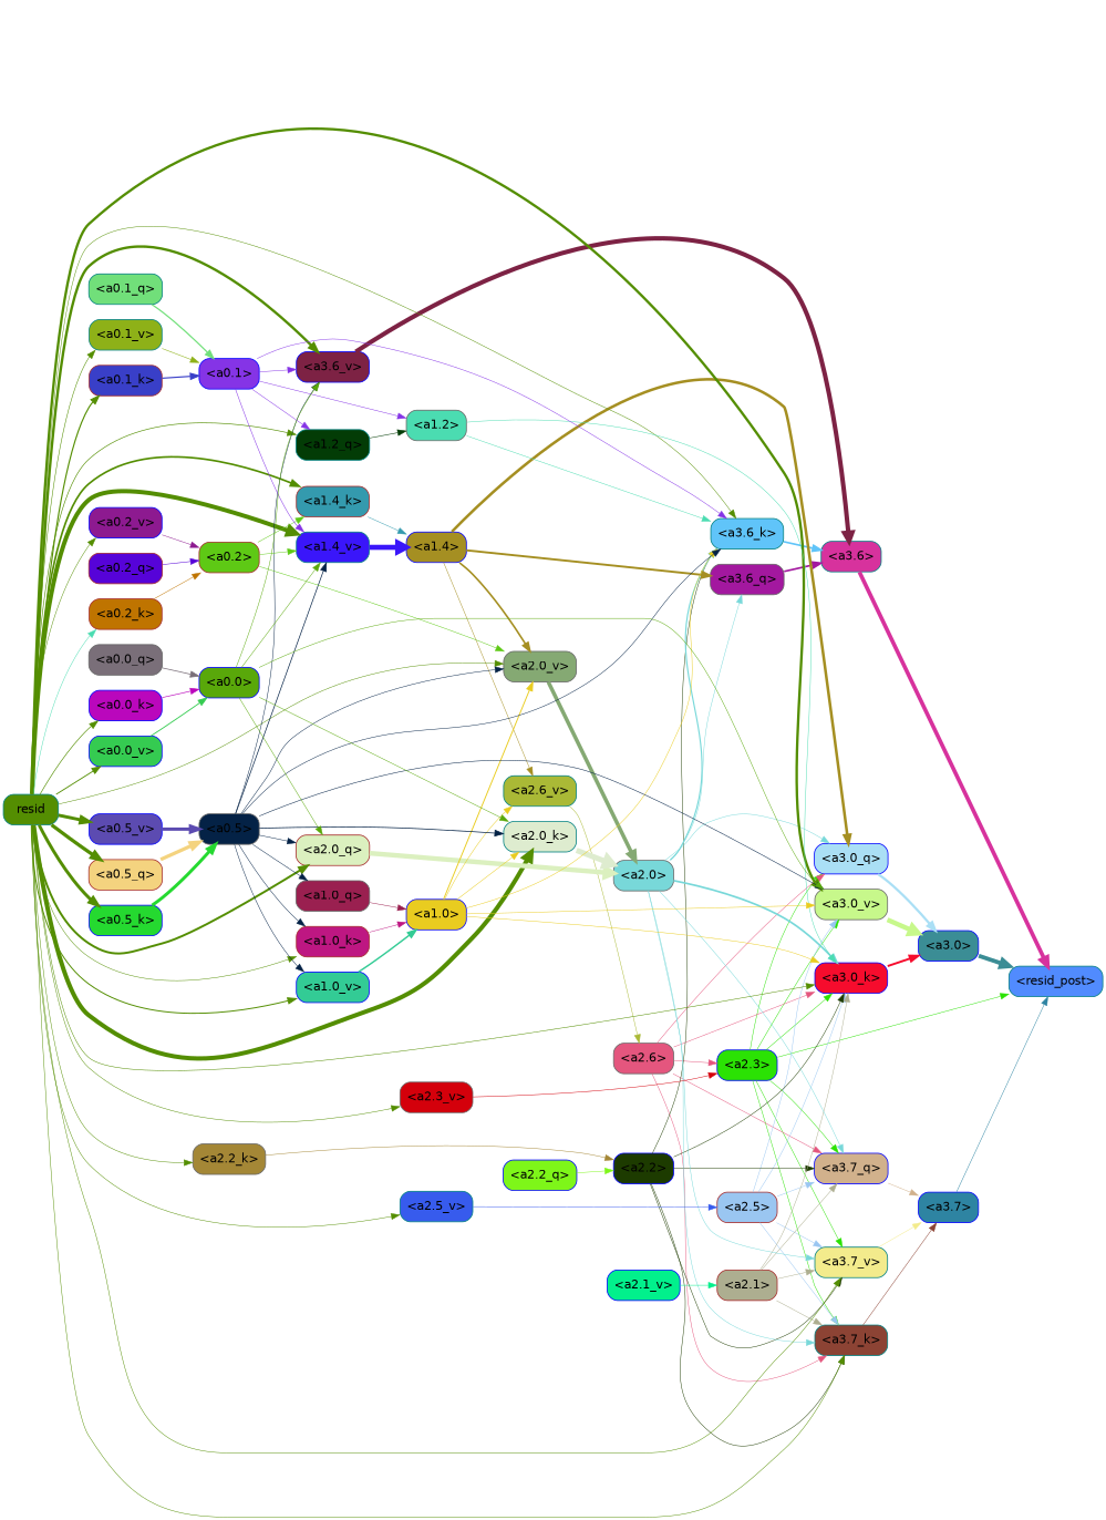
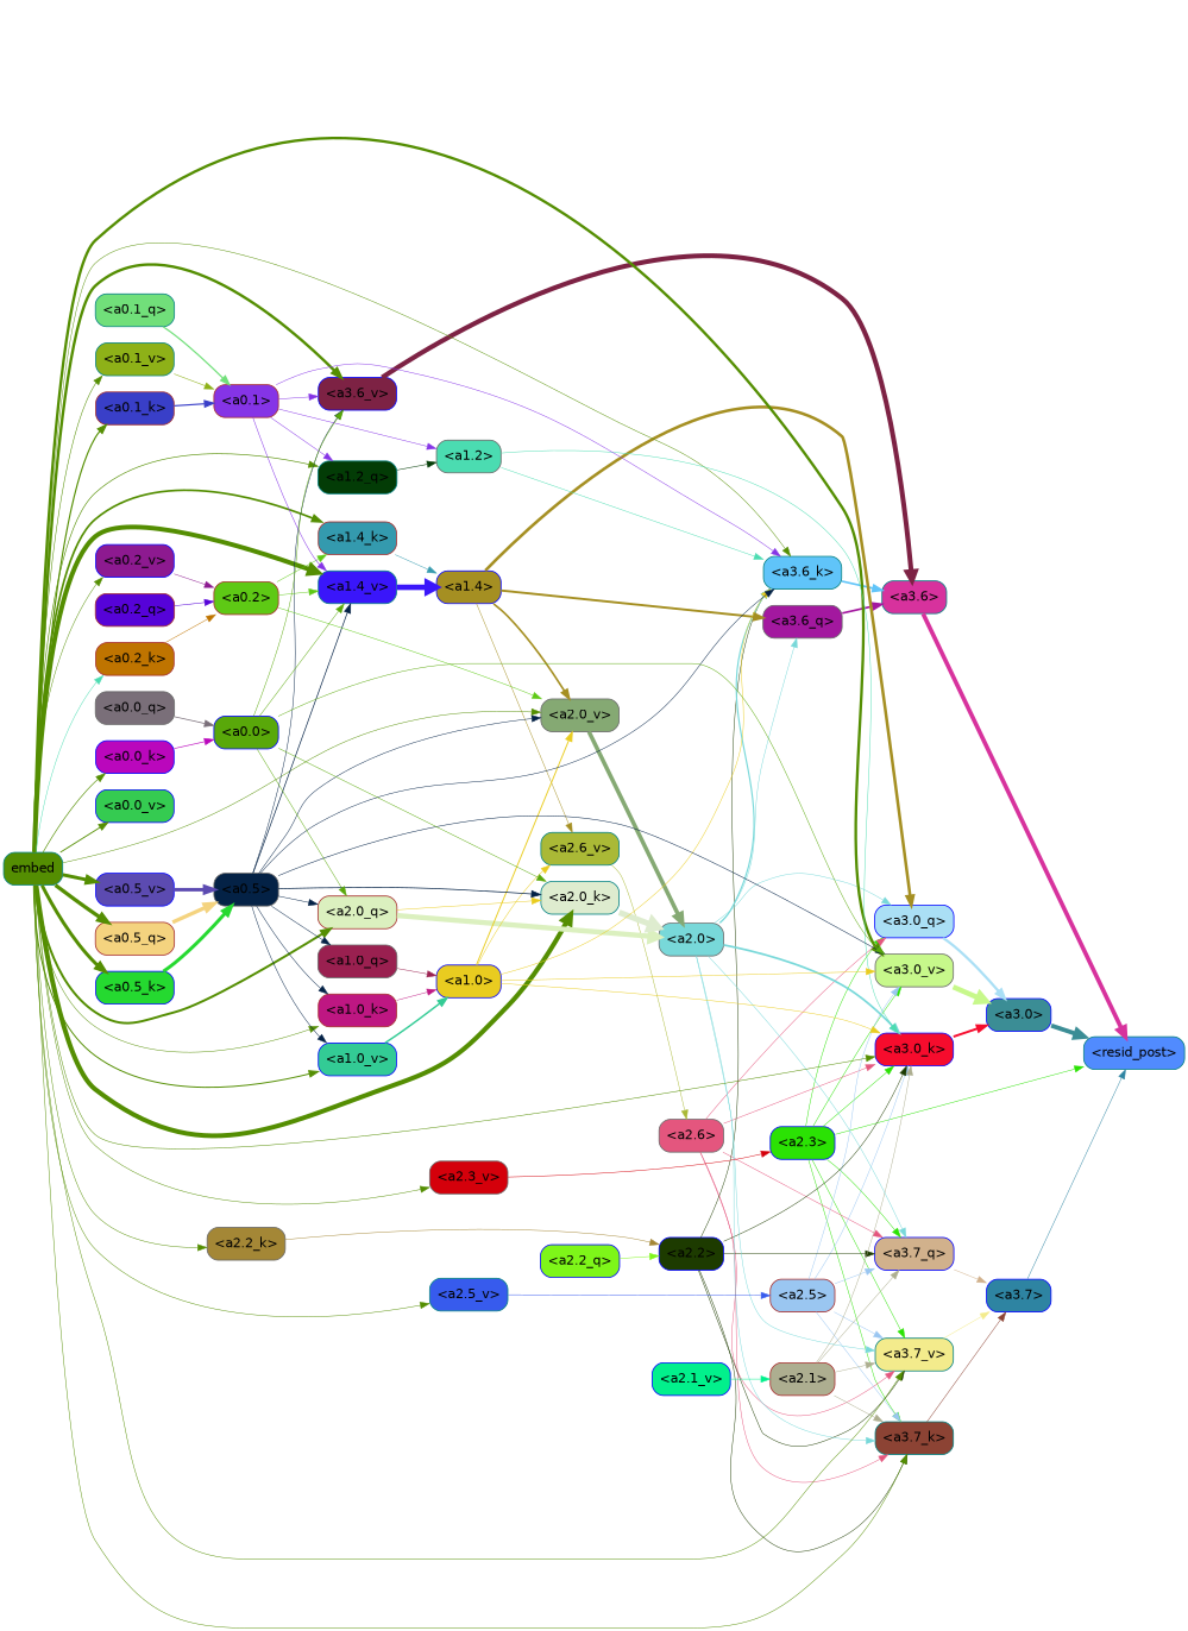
  strict digraph {
    rankdir=LR
    splines=true
    node [color=blue fontname=Helvetica shape=box style="filled, rounded"]
    edge [color="#548e02" penwidth=0.6]
    "<a3.7>" [fillcolor="#2e84a2"]
    "<resid_post>" [color=teal fillcolor="#518bfe"]
    "<a3.6>" [color=teal fillcolor="#d7329d"]
    "<a3.0>" [fillcolor="#3b8d95"]
    "<a2.3>" [fillcolor="#2be204"]
    "<a3.7_q>" [fillcolor="#d1b18c"]
    "<a3.0_q>" [fillcolor="#aadff5"]
    "<a3.7_k>" [color=teal fillcolor="#8c4334"]
    "<a3.0_k>" [fillcolor="#f60c2d"]
    "<a3.7_v>" [color=teal fillcolor="#f3eb8c"]
    "<a3.0_v>" [color=gray40 fillcolor="#c7f88b"]
    "<a3.6_q>" [color=gray40 fillcolor="#a3189f"]
    "<a3.6_k>" [color=teal fillcolor="#60c4f9"]
    "<a3.6_v>" [fillcolor="#7d2244"]
    "<a2.6>" [color=gray40 fillcolor="#e4567e"]
    "<a2.5>" [color=brown fillcolor="#9ac6f1"]
    "<a2.2>" [fillcolor="#1d3b00"]
    "<a2.1>" [color=brown fillcolor="#adae90"]
    "<a2.0>" [color=gray40 fillcolor="#78d8d9"]
    "<a1.4>" [fillcolor="#a58f22"]
    "<a2.6_v>" [color=teal fillcolor="#aab936"]
    "<a2.0_v>" [color=gray40 fillcolor="#85a973"]
-   embed [color=teal fillcolor="#548e02" label=resid]
+   embed [color=teal fillcolor="#548e02"]
    "<a2.0_q>" [color=brown fillcolor="#dbf0bf"]
    "<a2.2_k>" [color=gray40 fillcolor="#a48736"]
    "<a2.0_k>" [color=teal fillcolor="#deeccf"]
    "<a2.5_v>" [color=teal fillcolor="#375bed"]
    "<a2.3_v>" [color=gray40 fillcolor="#d4000b"]
    "<a1.2_q>" [color=teal fillcolor="#033c06"]
    "<a1.4_k>" [color=brown fillcolor="#349aae"]
    "<a1.0_k>" [color=brown fillcolor="#be1782"]
    "<a1.4_v>" [color=teal fillcolor="#3a16fa"]
    "<a1.0_v>" [fillcolor="#33cb95"]
    "<a0.5_q>" [color=brown fillcolor="#f4d37f"]
    "<a0.5_k>" [fillcolor="#25d930"]
    "<a0.2_k>" [color=brown fillcolor="#bf7400"]
    "<a0.1_k>" [color=brown fillcolor="#393fc8"]
    "<a0.0_k>" [fillcolor="#ba07bc"]
    "<a0.5_v>" [fillcolor="#5c4bb1"]
    "<a0.2_v>" [fillcolor="#8d1a90"]
    "<a0.1_v>" [color=teal fillcolor="#8eb118"]
    "<a0.0_v>" [fillcolor="#35cb51"]
    "<a1.2>" [color=gray40 fillcolor="#4bdcb1"]
    "<a1.0>" [fillcolor="#e9cc20"]
    "<a0.5>" [color=gray40 fillcolor="#042246"]
    "<a0.2>" [color=brown fillcolor="#5ec915"]
-   "<a0.1>" [fillcolor="#8534e6"]
+   "<a0.1>" [color=brown fillcolor="#8534e6"]
    "<a0.0>" [fillcolor="#59a80a"]
    "<a1.0_q>" [color=gray40 fillcolor="#9a2050"]
    "<a2.2_q>" [fillcolor="#7ef619"]
    "<a2.1_v>" [fillcolor="#02f08c"]
    "<a0.2_q>" [color=brown fillcolor="#5603d8"]
    "<a0.1_q>" [color=teal fillcolor="#71df7a"]
    "<a0.0_q>" [color=gray40 fillcolor="#7a6f79"]
    "<a3.7>" -> "<resid_post>" [color="#2e84a2"]
    "<a3.6>" -> "<resid_post>" [color="#d7329d" penwidth=4.7534414529800415]
    "<a3.0>" -> "<resid_post>" [color="#3b8d95" penwidth=4.898576855659485]
    "<a2.3>" -> "<resid_post>" [color="#2be204"]
    "<a2.3>" -> "<a3.7_q>" [color="#2be204"]
    "<a2.3>" -> "<a3.0_q>" [color="#2be204"]
    "<a2.3>" -> "<a3.7_k>" [color="#2be204"]
    "<a2.3>" -> "<a3.0_k>" [color="#2be204"]
    "<a2.3>" -> "<a3.7_v>" [color="#2be204"]
    "<a2.3>" -> "<a3.0_v>" [color="#2be204"]
    "<a3.7_q>" -> "<a3.7>" [color="#d1b18c"]
    "<a3.0_q>" -> "<a3.0>" [color="#aadff5" penwidth=2.870753765106201]
    "<a3.7_k>" -> "<a3.7>" [color="#8c4334"]
    "<a3.0_k>" -> "<a3.0>" [color="#f60c2d" penwidth=2.520303964614868]
    "<a3.7_v>" -> "<a3.7>" [color="#f3eb8c"]
    "<a3.0_v>" -> "<a3.0>" [color="#c7f88b" penwidth=5.680712580680847]
    "<a3.6_q>" -> "<a3.6>" [color="#a3189f" penwidth=2.160832464694977]
    "<a3.6_k>" -> "<a3.6>" [color="#60c4f9" penwidth=2.13908451795578]
    "<a3.6_v>" -> "<a3.6>" [color="#7d2244" penwidth=5.297133803367615]
    "<a2.6>" -> "<a3.7_q>" [color="#e4567e"]
    "<a2.6>" -> "<a3.0_q>" [color="#e4567e"]
    "<a2.6>" -> "<a3.7_k>" [color="#e4567e"]
    "<a2.6>" -> "<a3.0_k>" [color="#e4567e"]
-   "<a2.6>" -> "<a2.3>" [color="#e4567e"]
+   "<a2.6>" -> "<a3.7_v>" [color="#e4567e"]
    "<a2.5>" -> "<a3.7_q>" [color="#9ac6f1"]
    "<a2.5>" -> "<a3.7_k>" [color="#9ac6f1"]
    "<a2.5>" -> "<a3.0_k>" [color="#9ac6f1"]
    "<a2.5>" -> "<a3.7_v>" [color="#9ac6f1"]
    "<a2.5>" -> "<a3.0_v>" [color="#9ac6f1"]
    "<a2.2>" -> "<a3.7_q>" [color="#1d3b00"]
    "<a2.2>" -> "<a3.7_k>" [color="#1d3b00"]
    "<a2.2>" -> "<a3.0_k>" [color="#1d3b00"]
    "<a2.2>" -> "<a3.7_v>" [color="#1d3b00"]
    "<a2.2>" -> "<a3.6_k>" [color="#1d3b00"]
    "<a2.1>" -> "<a3.7_q>" [color="#adae90"]
    "<a2.1>" -> "<a3.7_k>" [color="#adae90"]
    "<a2.1>" -> "<a3.0_k>" [color="#adae90"]
    "<a2.1>" -> "<a3.7_v>" [color="#adae90"]
    "<a2.0>" -> "<a3.7_q>" [color="#78d8d9"]
    "<a2.0>" -> "<a3.0_q>" [color="#78d8d9"]
    "<a2.0>" -> "<a3.7_k>" [color="#78d8d9"]
    "<a2.0>" -> "<a3.0_k>" [color="#78d8d9" penwidth=2.18752121925354]
    "<a2.0>" -> "<a3.7_v>" [color="#78d8d9"]
    "<a2.0>" -> "<a3.6_q>" [color="#78d8d9"]
    "<a2.0>" -> "<a3.6_k>" [color="#78d8d9" penwidth=1.4957321882247925]
    "<a1.4>" -> "<a3.0_q>" [color="#a58f22" penwidth=3.299744725227356]
    "<a1.4>" -> "<a3.6_q>" [color="#a58f22" penwidth=2.4829938411712646]
    "<a1.4>" -> "<a2.6_v>" [color="#a58f22"]
    "<a1.4>" -> "<a2.0_v>" [color="#a58f22" penwidth=2.092592429369688]
    "<a2.6_v>" -> "<a2.6>" [color="#aab936"]
    "<a2.0_v>" -> "<a2.0>" [color="#85a973" penwidth=4.5695202350616455]
    embed -> "<a3.7_k>"
    embed -> "<a3.0_k>" [penwidth=0.6394047290086746]
    embed -> "<a3.7_v>"
    embed -> "<a3.0_v>" [penwidth=3.0212591886520386]
    embed -> "<a3.6_k>"
    embed -> "<a3.6_v>" [penwidth=3.067279100418091]
    embed -> "<a2.0_v>"
    embed -> "<a2.0_q>" [penwidth=2.5355080366134644]
    embed -> "<a2.2_k>"
    embed -> "<a2.0_k>" [penwidth=5.2180726528167725]
    embed -> "<a2.5_v>"
    embed -> "<a2.3_v>"
    embed -> "<a1.2_q>" [penwidth=0.8094894886016846]
    embed -> "<a1.4_k>" [penwidth=2.1732678413391113]
    embed -> "<a1.0_k>"
    embed -> "<a1.4_v>" [penwidth=5.162249565124512]
    embed -> "<a1.0_v>" [penwidth=1.26457279920578]
    embed -> "<a0.5_q>" [penwidth=4.176324553787708]
    embed -> "<a0.5_k>" [penwidth=3.7953668534755707]
    embed -> "<a0.2_k>" [color="#4bdcb1"]
    embed -> "<a0.1_k>" [penwidth=1.4836058616638184]
    embed -> "<a0.0_k>" [penwidth=0.8216803073883057]
    embed -> "<a0.5_v>" [penwidth=3.8054766058921814]
    embed -> "<a0.2_v>"
    embed -> "<a0.1_v>" [penwidth=0.6855058670043945]
    embed -> "<a0.0_v>" [penwidth=1.1353206634521484]
    "<a2.0_q>" -> "<a2.0>" [color="#dbf0bf" penwidth=5.681910276412964]
    "<a2.2_k>" -> "<a2.2>" [color="#a48736"]
    "<a2.0_k>" -> "<a2.0>" [color="#deeccf" penwidth=6.447777509689331]
    "<a2.5_v>" -> "<a2.5>" [color="#375bed"]
    "<a2.3_v>" -> "<a2.3>" [color="#d4000b"]
    "<a1.2_q>" -> "<a1.2>" [color="#033c06" penwidth=0.6769798994064331]
    "<a1.4_k>" -> "<a1.4>" [color="#349aae"]
    "<a1.0_k>" -> "<a1.0>" [color="#be1782"]
    "<a1.4_v>" -> "<a1.4>" [color="#3a16fa" penwidth=6.016597509384155]
    "<a1.0_v>" -> "<a1.0>" [color="#33cb95" penwidth=1.8562973737716675]
    "<a0.5_q>" -> "<a0.5>" [color="#f4d37f" penwidth=4.176325984299183]
    "<a0.5_k>" -> "<a0.5>" [color="#25d930" penwidth=3.7953722774982452]
    "<a0.2_k>" -> "<a0.2>" [color="#bf7400"]
    "<a0.1_k>" -> "<a0.1>" [color="#393fc8" penwidth=1.483607530593872]
    "<a0.0_k>" -> "<a0.0>" [color="#ba07bc" penwidth=0.8216795921325684]
    "<a0.5_v>" -> "<a0.5>" [color="#5c4bb1" penwidth=3.805475652217865]
    "<a0.2_v>" -> "<a0.2>" [color="#8d1a90"]
    "<a0.1_v>" -> "<a0.1>" [color="#8eb118" penwidth=0.6855120658874512]
-   "<a0.0_v>" -> "<a0.0>" [color="#35cb51" penwidth=1.1353182792663574]
    "<a1.2>" -> "<a3.0_k>" [color="#4bdcb1"]
    "<a1.2>" -> "<a3.6_k>" [color="#4bdcb1"]
    "<a1.0>" -> "<a3.0_k>" [color="#e9cc20"]
    "<a1.0>" -> "<a3.0_v>" [color="#e9cc20"]
    "<a1.0>" -> "<a3.6_k>" [color="#e9cc20"]
    "<a1.0>" -> "<a2.6_v>" [color="#e9cc20"]
    "<a1.0>" -> "<a2.0_v>" [color="#e9cc20" penwidth=1.2132605910301208]
-   "<a1.0>" -> "<a2.0_k>" [color="#e9cc20"]
+   "<a2.0_q>" -> "<a2.0_k>" [color="#e9cc20"]
    "<a0.5>" -> "<a3.0_v>" [color="#042246" penwidth=0.648682102560997]
    "<a0.5>" -> "<a3.6_k>" [color="#042246"]
    "<a0.5>" -> "<a3.6_v>" [color="#042246"]
    "<a0.5>" -> "<a2.0_v>" [color="#042246"]
    "<a0.5>" -> "<a2.0_q>" [color="#042246"]
    "<a0.5>" -> "<a2.0_k>" [color="#042246" penwidth=0.9236047863960266]
    "<a0.5>" -> "<a1.0_k>" [color="#042246"]
    "<a0.5>" -> "<a1.4_v>" [color="#042246" penwidth=0.8783596754074097]
    "<a0.5>" -> "<a1.0_v>" [color="#042246"]
    "<a0.5>" -> "<a1.0_q>" [color="#042246"]
    "<a0.2>" -> "<a2.0_v>" [color="#5ec915"]
    "<a0.2>" -> "<a1.4_k>" [color="#5ec915"]
    "<a0.2>" -> "<a1.4_v>" [color="#5ec915"]
    "<a0.1>" -> "<a3.6_k>" [color="#8534e6"]
    "<a0.1>" -> "<a3.6_v>" [color="#8534e6"]
    "<a0.1>" -> "<a1.2_q>" [color="#8534e6"]
    "<a0.1>" -> "<a1.4_v>" [color="#8534e6" penwidth=0.6490728855133057]
    "<a0.1>" -> "<a1.2>" [color="#8534e6"]
    "<a0.0>" -> "<a3.0_v>" [color="#59a80a"]
    "<a0.0>" -> "<a3.6_v>" [color="#59a80a"]
    "<a0.0>" -> "<a2.0_q>" [color="#59a80a"]
    "<a0.0>" -> "<a2.0_k>" [color="#59a80a"]
    "<a0.0>" -> "<a1.4_v>" [color="#59a80a"]
    "<a1.0_q>" -> "<a1.0>" [color="#9a2050"]
    "<a2.2_q>" -> "<a2.2>" [color="#7ef619"]
    "<a2.1_v>" -> "<a2.1>" [color="#02f08c"]
    "<a0.2_q>" -> "<a0.2>" [color="#5603d8" penwidth=0.6484866142272949]
    "<a0.1_q>" -> "<a0.1>" [color="#71df7a" penwidth=1.571044921875]
    "<a0.0_q>" -> "<a0.0>" [color="#7a6f79" penwidth=0.9426424503326416]
  }
